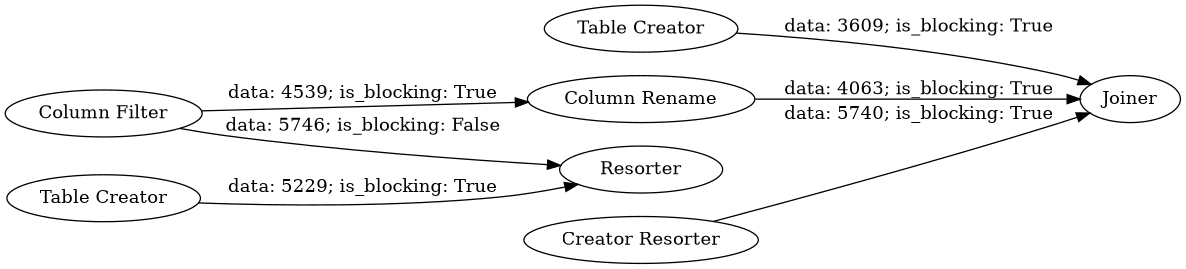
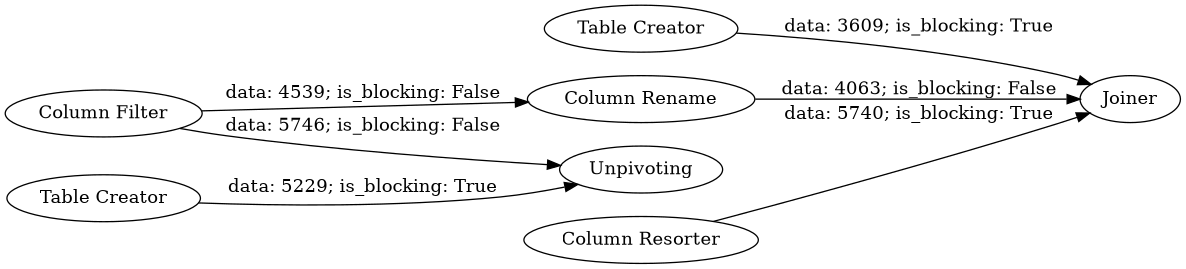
  digraph {
    rankdir=LR
    n1 [label="Table Creator"]
    n2 [label=Joiner]
    n3 [label="Table Creator"]
-   n4 [label=Resorter]
+   n4 [label=Unpivoting]
    n5 [label="Column Filter"]
    n6 [label="Column Rename"]
-   n7 [label="Creator Resorter"]
+   n7 [label="Column Resorter"]
    n1 -> n2 [label="data: 3609; is_blocking: True"]
    n3 -> n4 [label="data: 5229; is_blocking: True"]
    n5 -> n4 [label="data: 5746; is_blocking: False"]
-   n5 -> n6 [label="data: 4539; is_blocking: True"]
-   n6 -> n2 [label="data: 4063; is_blocking: True"]
+   n5 -> n6 [label="data: 4539; is_blocking: False"]
+   n6 -> n2 [label="data: 4063; is_blocking: False"]
    n7 -> n2 [label="data: 5740; is_blocking: True"]
  }
